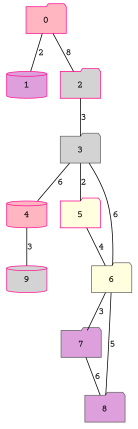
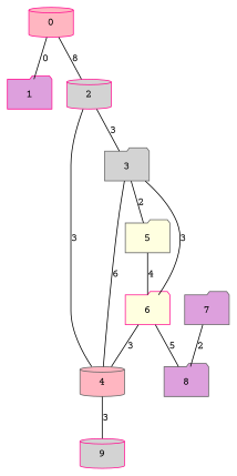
  graph {
    fontname="Courier Prime"
    node [color=deeppink fillcolor=plum fontname="Courier Prime" shape=folder style=filled weight=1]
    edge [fontname="Courier Prime"]
-   0 [fillcolor=lightpink]
-   1 [shape=cylinder]
-   2 [fillcolor=lightgrey]
+   0 [fillcolor=lightpink shape=cylinder]
+   1
+   2 [fillcolor=lightgrey shape=cylinder]
    3 [color=gray40 fillcolor=lightgrey]
-   4 [fillcolor=lightpink shape=cylinder]
-   5 [fillcolor=lightyellow]
-   6 [color=gray40 fillcolor=lightyellow]
+   4 [color=gray40 fillcolor=lightpink shape=cylinder]
+   5 [color=gray40 fillcolor=lightyellow]
+   6 [fillcolor=lightyellow]
    9 [fillcolor=lightgrey shape=cylinder weight=4]
    7 [color=gray40]
    8 [color=gray40]
-   0 -- 1 [label=2]
+   0 -- 1 [label=0]
    0 -- 2 [label=8]
    2 -- 3 [label=3]
+   2 -- 4 [label=3]
    3 -- 4 [label=6]
    3 -- 5 [label=2]
-   3 -- 6 [label=6]
+   3 -- 6 [label=3]
    4 -- 9 [label=3]
    5 -- 6 [label=4]
-   6 -- 7 [label=3]
+   6 -- 4 [label=3]
    6 -- 8 [label=5]
-   7 -- 8 [label=6]
+   7 -- 8 [label=2]
  }
